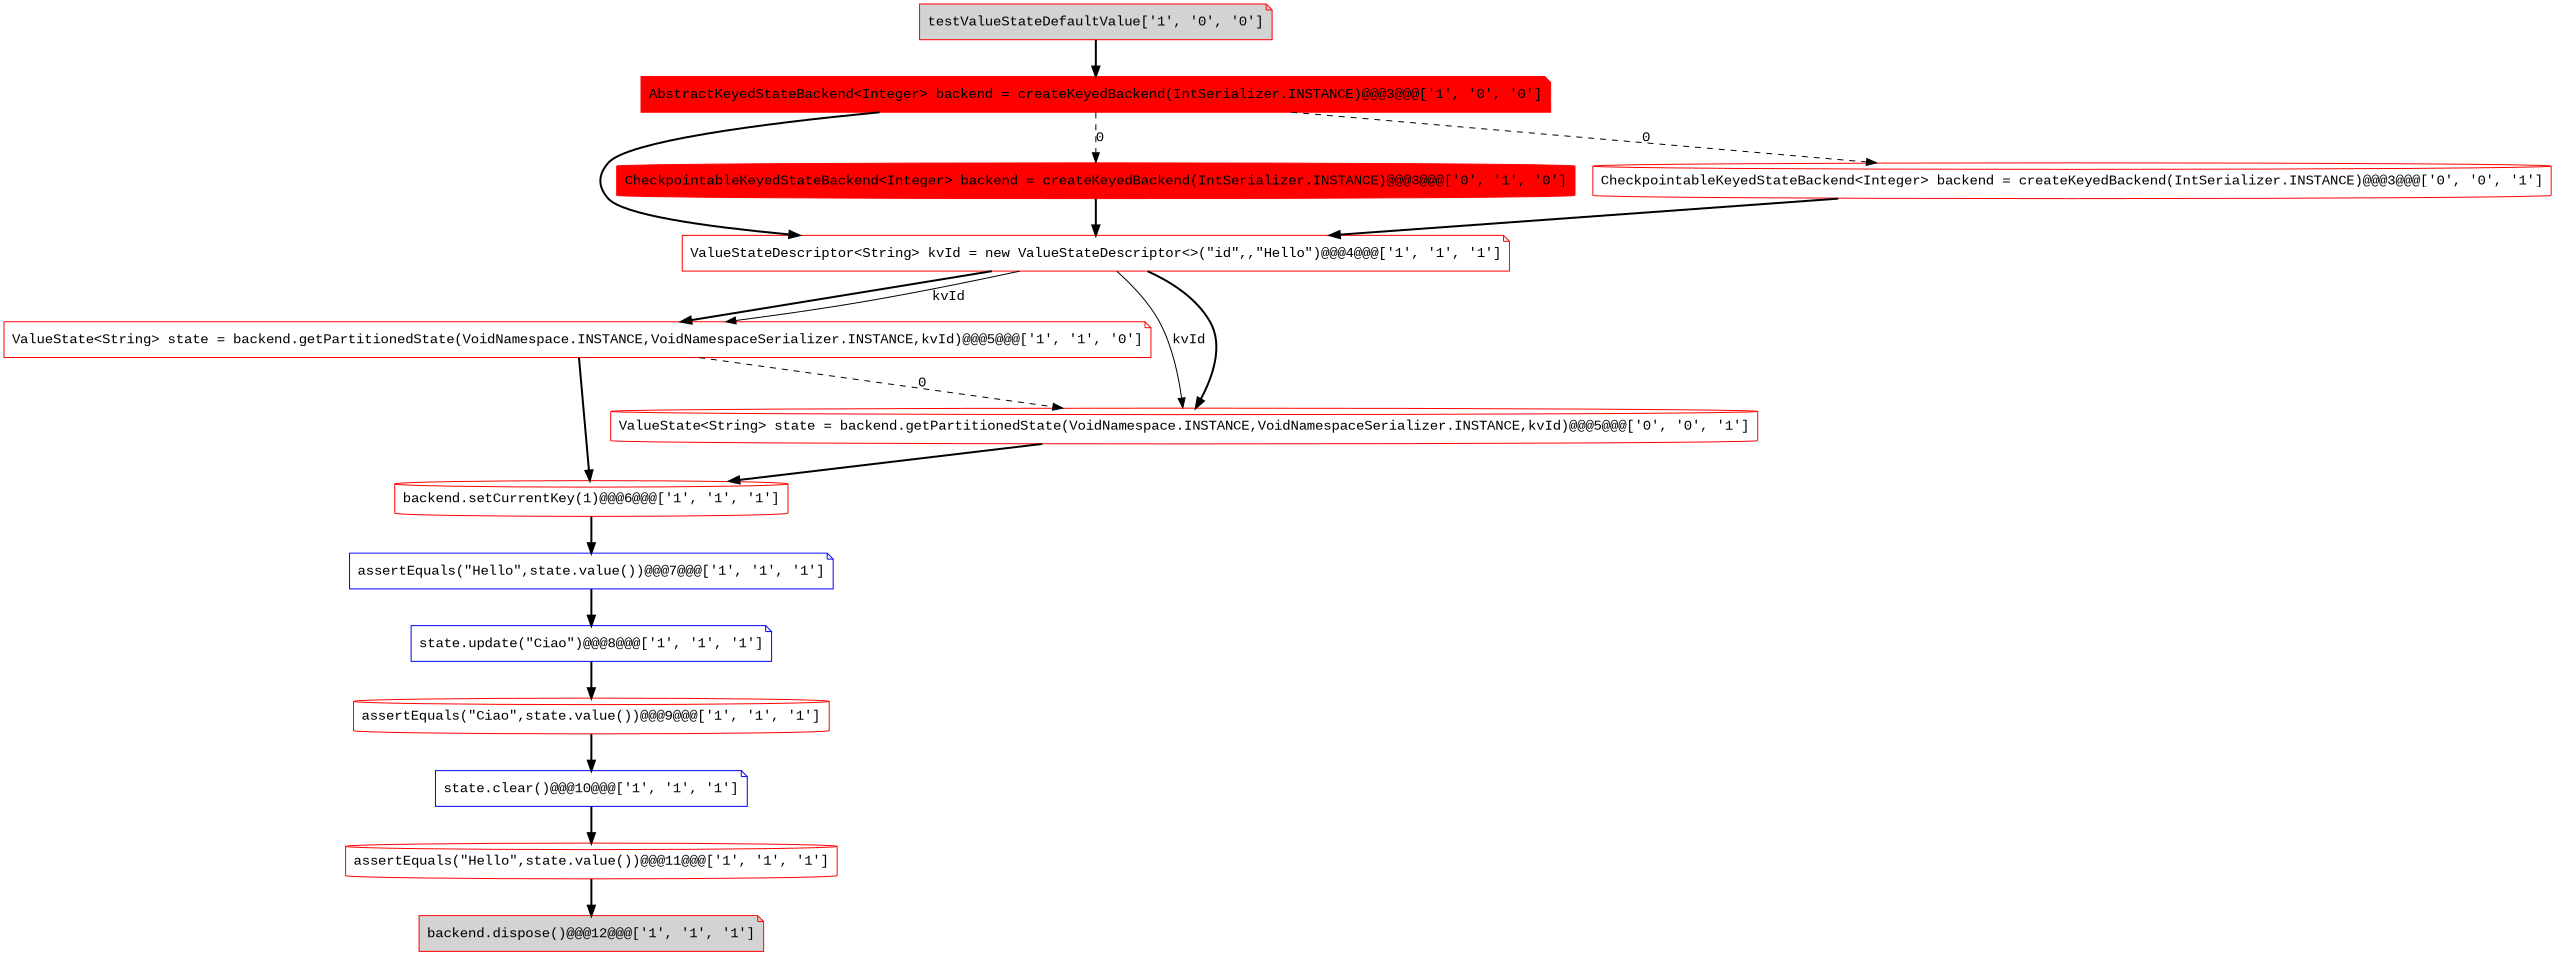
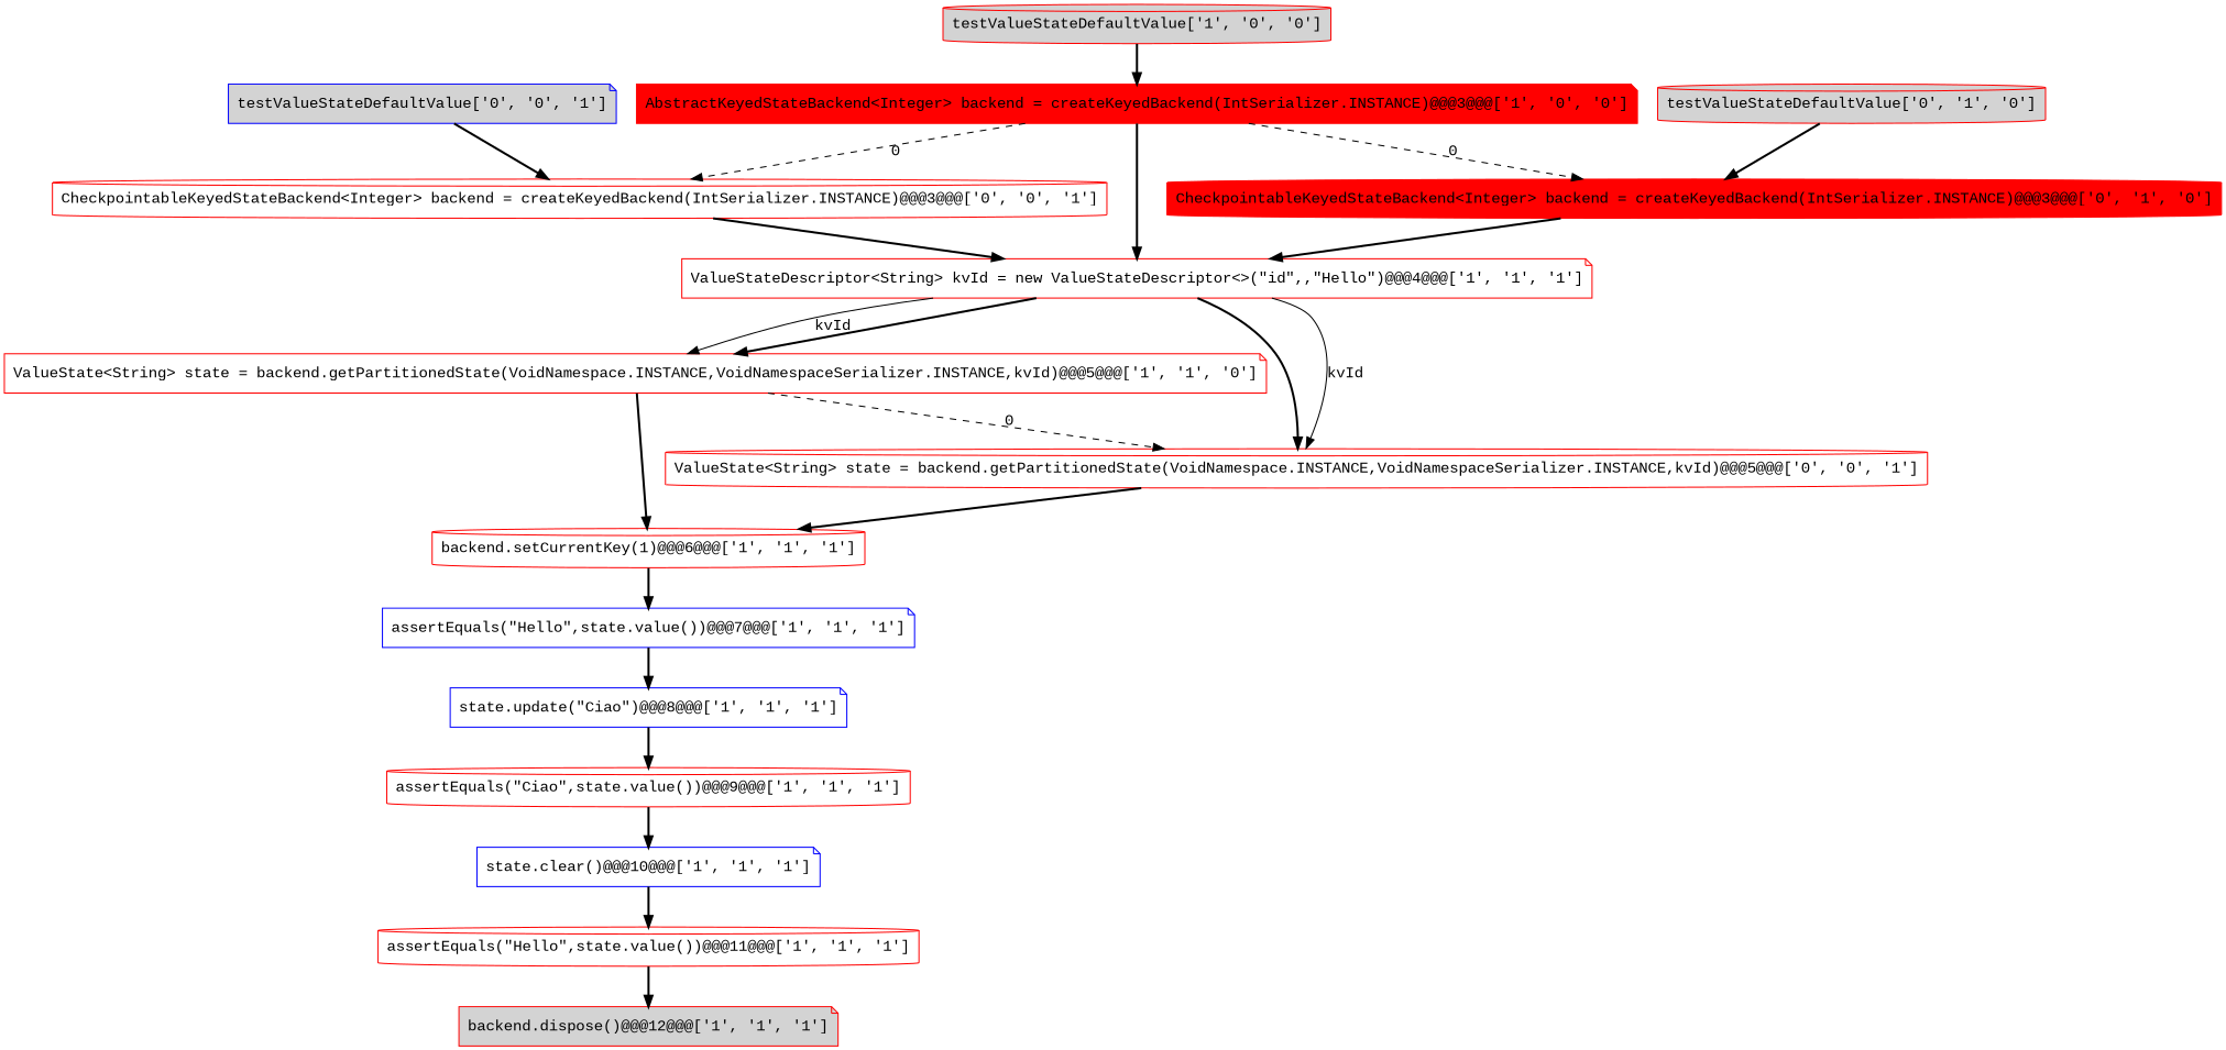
  digraph {
    fontname="Liberation Mono"
    node [color=red fillcolor=white fontname="Liberation Mono" shape=note style=filled]
    edge [fontname="Liberation Mono" style=bold]
    n1 [label="assertEquals(\"Ciao\",state.value())@@@9@@@['1', '1', '1']" shape=cylinder]
    n2 [color=blue label="state.clear()@@@10@@@['1', '1', '1']"]
    n3 [label="assertEquals(\"Hello\",state.value())@@@11@@@['1', '1', '1']" shape=cylinder]
-   n4 [fillcolor=lightgray label="testValueStateDefaultValue['1', '0', '0']"]
+   n4 [fillcolor=lightgray label="testValueStateDefaultValue['1', '0', '0']" shape=cylinder]
    n5 [fillcolor=red label="AbstractKeyedStateBackend<Integer> backend = createKeyedBackend(IntSerializer.INSTANCE)@@@3@@@['1', '0', '0']"]
    n6 [label="ValueStateDescriptor<String> kvId = new ValueStateDescriptor<>(\"id\",,\"Hello\")@@@4@@@['1', '1', '1']"]
    n7 [fillcolor=red label="CheckpointableKeyedStateBackend<Integer> backend = createKeyedBackend(IntSerializer.INSTANCE)@@@3@@@['0', '1', '0']" shape=cylinder]
    n8 [label="CheckpointableKeyedStateBackend<Integer> backend = createKeyedBackend(IntSerializer.INSTANCE)@@@3@@@['0', '0', '1']" shape=cylinder]
    n9 [color=blue label="assertEquals(\"Hello\",state.value())@@@7@@@['1', '1', '1']"]
    n10 [color=blue label="state.update(\"Ciao\")@@@8@@@['1', '1', '1']"]
    n11 [fillcolor=lightgray label="backend.dispose()@@@12@@@['1', '1', '1']"]
    n12 [label="ValueState<String> state = backend.getPartitionedState(VoidNamespace.INSTANCE,VoidNamespaceSerializer.INSTANCE,kvId)@@@5@@@['1', '1', '0']"]
    n13 [label="backend.setCurrentKey(1)@@@6@@@['1', '1', '1']" shape=cylinder]
    n14 [label="ValueState<String> state = backend.getPartitionedState(VoidNamespace.INSTANCE,VoidNamespaceSerializer.INSTANCE,kvId)@@@5@@@['0', '0', '1']" shape=cylinder]
+   n15 [fillcolor=lightgray label="testValueStateDefaultValue['0', '1', '0']" shape=cylinder]
+   n16 [color=blue fillcolor=lightgray label="testValueStateDefaultValue['0', '0', '1']"]
    n1 -> n2
    n2 -> n3
    n3 -> n11
    n4 -> n5
    n5 -> n6
    n5 -> n7 [label=0 style=dashed]
    n5 -> n8 [label=0 style=dashed]
    n6 -> n12
    n6 -> n12 [label=kvId style=solid]
    n6 -> n14 [label=kvId style=solid]
    n6 -> n14
    n7 -> n6
    n8 -> n6
    n9 -> n10
    n10 -> n1
    n12 -> n13
    n12 -> n14 [label=0 style=dashed]
    n13 -> n9
    n14 -> n13
+   n15 -> n7
+   n16 -> n8
  }
